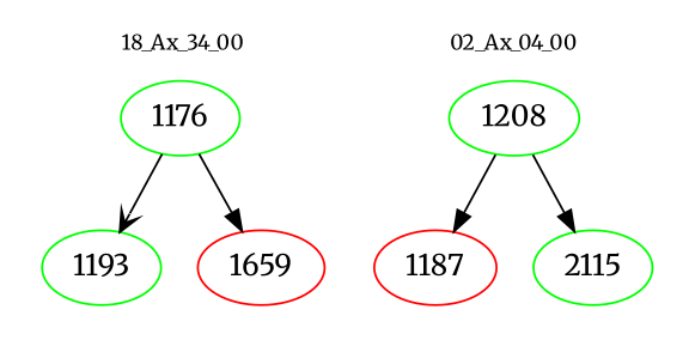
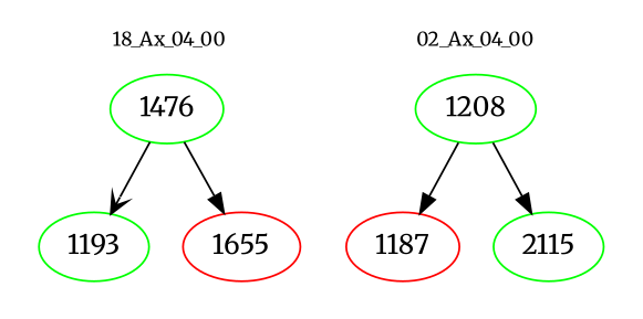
  digraph {
    fontname=Merriweather
    node [color=green fontname=Merriweather]
    edge [arrowhead=normal color=black fontname=Merriweather]
-   n1 [label=1176]
+   n1 [label=1476]
    n2 [label=1193]
-   n3 [color=red label=1659]
+   n3 [color=red label=1655]
    n4 [label=1208]
    n5 [color=red label=1187]
    n6 [label=2115]
    subgraph cluster_1 {
      color=white
      fontsize=10
-     label="18_Ax_34_00"
+     label="18_Ax_04_00"
      n1
      n2
      n3
    }
    subgraph cluster_2 {
      color=white
      fontsize=10
      label="02_Ax_04_00"
      n4
      n5
      n6
    }
    n1 -> n2 [arrowhead=vee]
    n1 -> n3
    n4 -> n5
    n4 -> n6
  }
